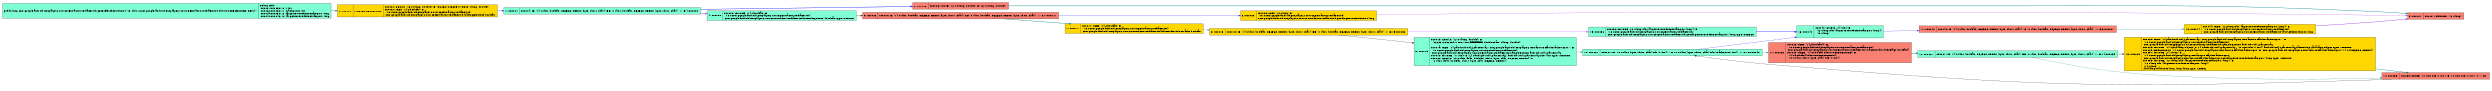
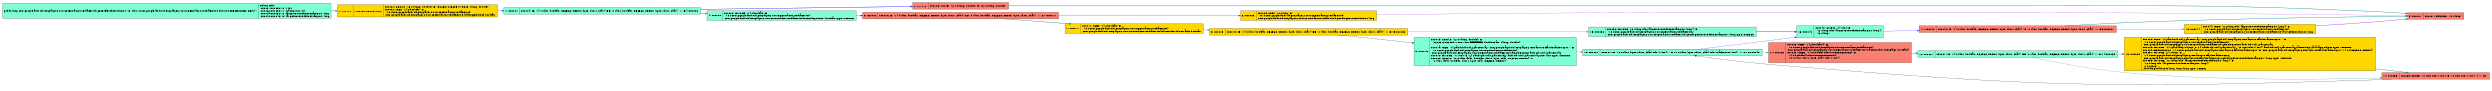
  digraph {
    rankdir=LR
    node [fillcolor=aquamarine shape=record style=filled]
    edge [color=teal style=solid]
    n1 [fillcolor=gold label="{0\:\ 0x0000|MTH_ENTER_BLOCK\l|0x0000: CONST  (r6 I:?[long, double]) = (\-9223372036854775808 ?[long, double]) \l0x0002: IGET  (r4 I:boolean) = \l  (r8 I:com.google.android.exoplayer2.source.ExtractorMediaPeriod)\l com.google.android.exoplayer2.source.ExtractorMediaPeriod.loadingFinished boolean \l}"]
    n2 [label="{1\:\ 0x0004|0x0004: IF  (r4 I:?[int, boolean, OBJECT, ARRAY, byte, short, char]) == (0 ?[int, boolean, OBJECT, ARRAY, byte, short, char])  \-\> B:4:0x0008 \l}"]
    n3 [fillcolor=salmon label="{2\:\ 0x0006|0x0006: MOVE  (r2 I:?[long, double]) = (r6 I:?[long, double]) \l}"]
    n4 [label="{4\:\ 0x0008|0x0008: INVOKE  (r4 I:boolean) = \l  (r8 I:com.google.android.exoplayer2.source.ExtractorMediaPeriod)\l com.google.android.exoplayer2.source.ExtractorMediaPeriod.isPendingReset():boolean type: DIRECT \l}"]
    n5 [fillcolor=salmon label="{3\:\ 0x0007|0x0007: RETURN  (r2 I:long) \l}"]
    n6 [fillcolor=salmon label="{5\:\ 0x000c|0x000c: IF  (r4 I:?[int, boolean, OBJECT, ARRAY, byte, short, char]) == (0 ?[int, boolean, OBJECT, ARRAY, byte, short, char])  \-\> B:7:0x0011 \l}"]
    n7 [fillcolor=gold label="{6\:\ 0x000e|0x000e: IGET  (r2 I:long) = \l  (r8 I:com.google.android.exoplayer2.source.ExtractorMediaPeriod)\l com.google.android.exoplayer2.source.ExtractorMediaPeriod.pendingResetPositionUs long \l}"]
    n8 [fillcolor=gold label="{7\:\ 0x0011|0x0011: IGET  (r4 I:boolean) = \l  (r8 I:com.google.android.exoplayer2.source.ExtractorMediaPeriod)\l com.google.android.exoplayer2.source.ExtractorMediaPeriod.haveAudioVideoTracks boolean \l}"]
    n9 [fillcolor=gold label="{8\:\ 0x0013|0x0013: IF  (r4 I:?[int, boolean, OBJECT, ARRAY, byte, short, char]) == (0 ?[int, boolean, OBJECT, ARRAY, byte, short, char])  \-\> B:15:0x003c \l}"]
    n10 [label="{9\:\ 0x0015|0x0015: CONST  (r2 I:?[long, double]) = \l  (9223372036854775807(0x7fffffffffffffff, double:NaN) ?[long, double])\l \l0x001a: IGET  (r4 I:android.util.SparseArray\<com.google.android.exoplayer2.extractor.DefaultTrackOutput\>) = \l  (r8 I:com.google.android.exoplayer2.source.ExtractorMediaPeriod)\l com.google.android.exoplayer2.source.ExtractorMediaPeriod.sampleQueues android.util.SparseArray \l0x001c: INVOKE  (r1 I:int) = (r4 I:android.util.SparseArray) android.util.SparseArray.size():int type: VIRTUAL \l0x0020: CONST  (r0 I:?[int, float, boolean, short, byte, char, OBJECT, ARRAY]) = \l  (0 ?[int, float, boolean, short, byte, char, OBJECT, ARRAY])\l \l}"]
    n11 [label="{15\:\ 0x003c|0x003c: INVOKE  (r2 I:long A[D('largestQueuedTimestampUs' long)]) = \l  (r8 I:com.google.android.exoplayer2.source.ExtractorMediaPeriod)\l com.google.android.exoplayer2.source.ExtractorMediaPeriod.getLargestQueuedTimestampUs():long type: DIRECT \l}"]
    n12 [label="{10\:\ 0x0021|0x0021: IF  (r0 I:?[int, byte, short, char] A[D('i' int)]) \>= (r1 I:?[int, byte, short, char] A[D('trackCount' int)])  \-\> B:16:0x0040 \l}"]
    n13 [label="{16\:\ 0x0040|0x0040: CMP_L  (r4 I:int) = \l  (r2 I:long A[D('largestQueuedTimestampUs' long)])\l  (r6 I:long)\l \l}"]
    n14 [fillcolor=salmon label="{11\:\ 0x0023|0x0023: IGET  (r4 I:boolean[]) = \l  (r8 I:com.google.android.exoplayer2.source.ExtractorMediaPeriod)\l com.google.android.exoplayer2.source.ExtractorMediaPeriod.trackIsAudioVideoFlags boolean[] \l0x0025: AGET  (r4 I:boolean A[IMMUTABLE_TYPE]) = \l  (r4 I:boolean[] A[IMMUTABLE_TYPE])\l  (r0 I:?[int, short, byte, char] A[D('i' int)])\l \l}"]
    n15 [label="{12\:\ 0x0027|0x0027: IF  (r4 I:?[int, boolean, OBJECT, ARRAY, byte, short, char]) == (0 ?[int, boolean, OBJECT, ARRAY, byte, short, char])  \-\> B:14:0x0039 \l}"]
    n16 [fillcolor=salmon label="{17\:\ 0x0042|0x0042: IF  (r4 I:?[int, boolean, OBJECT, ARRAY, byte, short, char]) != (0 ?[int, boolean, OBJECT, ARRAY, byte, short, char])  \-\> B:3:0x0007 \l}"]
    n17 [fillcolor=gold label="{13\:\ 0x0029|0x0029: IGET  (r4 I:android.util.SparseArray\<com.google.android.exoplayer2.extractor.DefaultTrackOutput\>) = \l  (r8 I:com.google.android.exoplayer2.source.ExtractorMediaPeriod)\l com.google.android.exoplayer2.source.ExtractorMediaPeriod.sampleQueues android.util.SparseArray \l0x002b: INVOKE  (r4 I:java.lang.Object) = (r4 I:android.util.SparseArray), (r0 I:int A[D('i' int)]) android.util.SparseArray.valueAt(int):java.lang.Object type: VIRTUAL \l0x002f: CHECK_CAST  (r4 I:com.google.android.exoplayer2.extractor.DefaultTrackOutput) = (com.google.android.exoplayer2.extractor.DefaultTrackOutput) (r4 I:?[OBJECT, ARRAY]) \l0x0031: INVOKE  (r4 I:long) = \l  (r4 I:com.google.android.exoplayer2.extractor.DefaultTrackOutput)\l com.google.android.exoplayer2.extractor.DefaultTrackOutput.getLargestQueuedTimestampUs():long type: VIRTUAL \l0x0035: INVOKE  (r2 I:long A[D('largestQueuedTimestampUs' long)]) = \l  (r2 I:long A[D('largestQueuedTimestampUs' long)])\l  (r4 I:long)\l java.lang.Math.min(long, long):long type: STATIC \l}"]
    n18 [fillcolor=salmon label="{14\:\ 0x0039|0x0039: ARITH  (r0 I:int A[D('i' int)]) = (r0 I:int A[D('i' int)]) + (1 int) \l}"]
    n19 [fillcolor=gold label="{18\:\ 0x0044|0x0044: IGET  (r2 I:long A[D('largestQueuedTimestampUs' long)]) = \l  (r8 I:com.google.android.exoplayer2.source.ExtractorMediaPeriod)\l com.google.android.exoplayer2.source.ExtractorMediaPeriod.lastSeekPositionUs long \l}"]
    n20 [label="{public long com.google.android.exoplayer2.source.ExtractorMediaPeriod.getBufferedPositionUs((r8 'this' I:com.google.android.exoplayer2.source.ExtractorMediaPeriod A[IMMUTABLE_TYPE, THIS]))  | Debug Info:\l  0x0021\-0x003c: r0 'i' int\l  0x0020\-0x003c: r1 'trackCount' int\l  0x001a\-0x003c: r2 'largestQueuedTimestampUs' long\l  0x0040\-0x0046: r2 'largestQueuedTimestampUs' long\l}"]
    n1 -> n2 [color=blue]
    n2 -> n3 [color=blue style=bold]
    n2 -> n4 [color=purple style=bold]
    n3 -> n5 [style=bold]
    n4 -> n6 [color=black]
    n6 -> n7 [color=blue]
    n6 -> n8 [style=bold]
    n7 -> n5 [color=purple]
    n8 -> n9
    n9 -> n10 [color=black]
    n9 -> n11 [color=purple]
    n10 -> n12
    n11 -> n13 [color=blue style=bold]
    n12 -> n13 [color=blue]
    n12 -> n14
    n13 -> n16 [color=blue]
    n14 -> n15 [style=bold]
    n15 -> n17 [color=black]
    n15 -> n18
+   n16 -> n5 [style=bold]
    n16 -> n19
    n17 -> n18 [style=bold]
    n18 -> n12 [color=black]
    n19 -> n5 [color=purple style=bold]
    n20 -> n1 [style=bold]
  }
